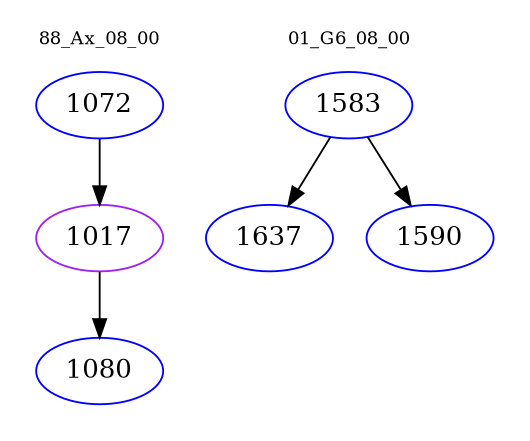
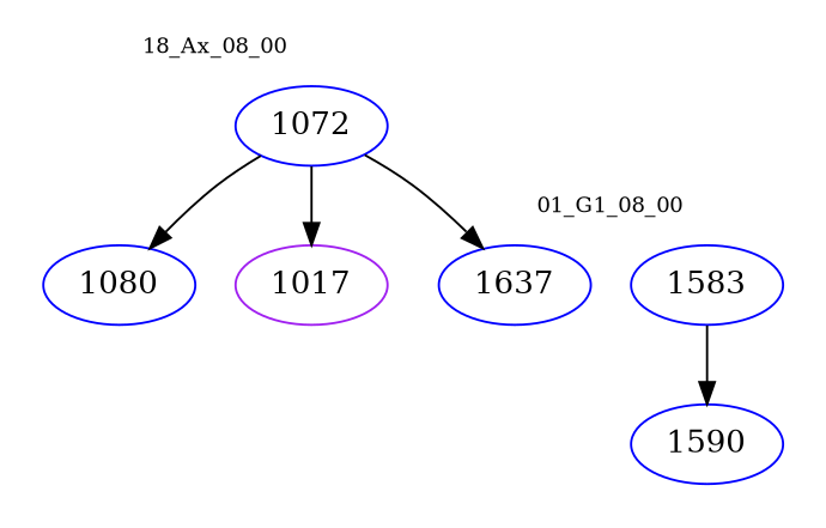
  digraph {
    node [color=blue]
    edge [color=black]
    n1 [label=1072]
    n2 [label=1080]
    n3 [color=purple label=1017]
    n4 [label=1583]
    n5 [label=1637]
    n6 [label=1590]
    subgraph cluster_1 {
      color=white
      fontsize=10
-     label="88_Ax_08_00"
+     label="18_Ax_08_00"
      n1
      n2
      n3
    }
    subgraph cluster_2 {
      color=white
      fontsize=10
-     label="01_G6_08_00"
+     label="01_G1_08_00"
      n4
      n5
      n6
    }
-   n3 -> n2
+   n1 -> n2
    n1 -> n3
-   n4 -> n5
+   n1 -> n5
    n4 -> n6
  }
